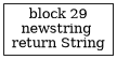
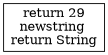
  digraph {
-   n1 [label="block 29\nnewstring \nreturn String" shape=box]
+   n1 [label="return 29\nnewstring \nreturn String" shape=box]
  }
